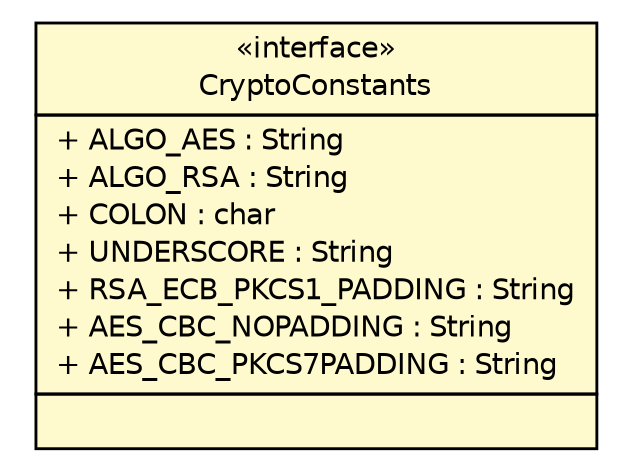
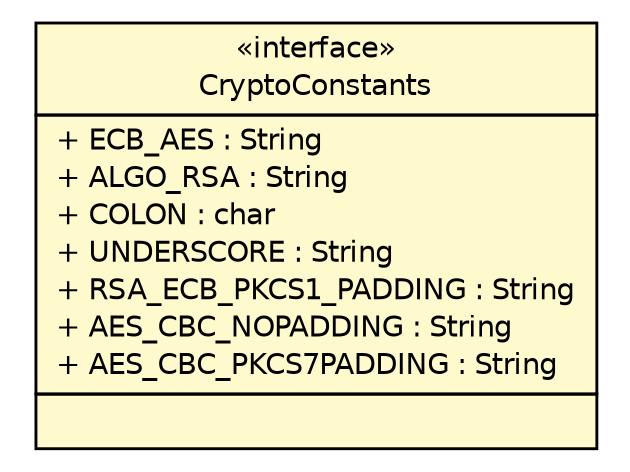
  digraph {
    nodesep=0.25
    ranksep=0.5
    rankdir=LR
-   n1 [fontcolor=black fontname=Helvetica fontsize=10.0 label=<<table title="com.yirendai.oss.lib.common.crypto.CryptoConstants" border="0" cellborder="1" cellspacing="0" cellpadding="2" port="p" bgcolor="lemonChiffon" href="./CryptoConstants.html"> 		<tr><td><table border="0" cellspacing="0" cellpadding="1"> <tr><td align="center" balign="center"> &#171;interface&#187; </td></tr> <tr><td align="center" balign="center"> CryptoConstants </td></tr> 		</table></td></tr> 		<tr><td><table border="0" cellspacing="0" cellpadding="1"> <tr><td align="left" balign="left"> + ALGO_AES : String </td></tr> <tr><td align="left" balign="left"> + ALGO_RSA : String </td></tr> <tr><td align="left" balign="left"> + COLON : char </td></tr> <tr><td align="left" balign="left"> + UNDERSCORE : String </td></tr> <tr><td align="left" balign="left"> + RSA_ECB_PKCS1_PADDING : String </td></tr> <tr><td align="left" balign="left"> + AES_CBC_NOPADDING : String </td></tr> <tr><td align="left" balign="left"> + AES_CBC_PKCS7PADDING : String </td></tr> 		</table></td></tr> 		<tr><td><table border="0" cellspacing="0" cellpadding="1"> <tr><td align="left" balign="left">  </td></tr> 		</table></td></tr> 		</table>> shape=plaintext]
+   n1 [fontcolor=black fontname=Helvetica fontsize=10.0 label=<<table title="com.yirendai.oss.lib.common.crypto.CryptoConstants" border="0" cellborder="1" cellspacing="0" cellpadding="2" port="p" bgcolor="lemonChiffon" href="./CryptoConstants.html"> 		<tr><td><table border="0" cellspacing="0" cellpadding="1"> <tr><td align="center" balign="center"> &#171;interface&#187; </td></tr> <tr><td align="center" balign="center"> CryptoConstants </td></tr> 		</table></td></tr> 		<tr><td><table border="0" cellspacing="0" cellpadding="1"> <tr><td align="left" balign="left"> + ECB_AES : String </td></tr> <tr><td align="left" balign="left"> + ALGO_RSA : String </td></tr> <tr><td align="left" balign="left"> + COLON : char </td></tr> <tr><td align="left" balign="left"> + UNDERSCORE : String </td></tr> <tr><td align="left" balign="left"> + RSA_ECB_PKCS1_PADDING : String </td></tr> <tr><td align="left" balign="left"> + AES_CBC_NOPADDING : String </td></tr> <tr><td align="left" balign="left"> + AES_CBC_PKCS7PADDING : String </td></tr> 		</table></td></tr> 		<tr><td><table border="0" cellspacing="0" cellpadding="1"> <tr><td align="left" balign="left">  </td></tr> 		</table></td></tr> 		</table>> shape=plaintext]
  }
